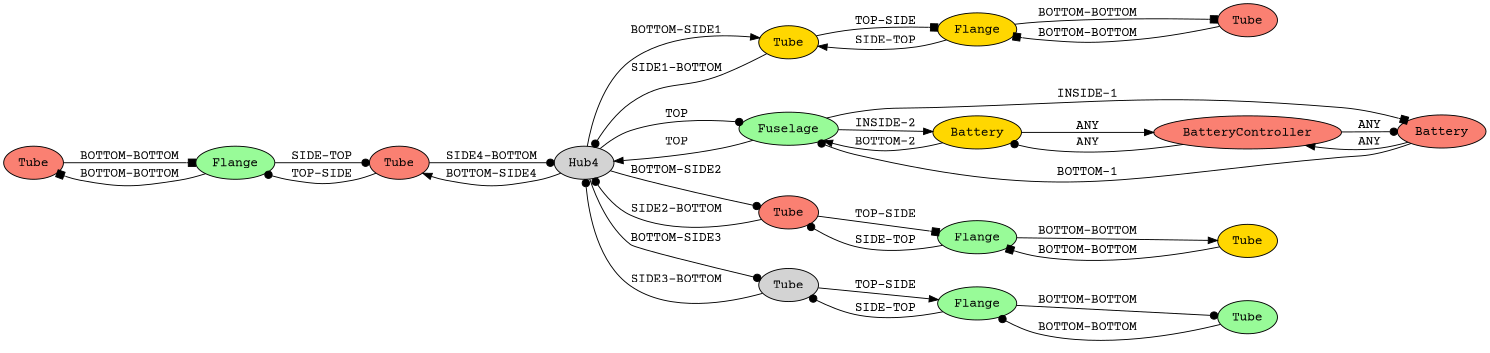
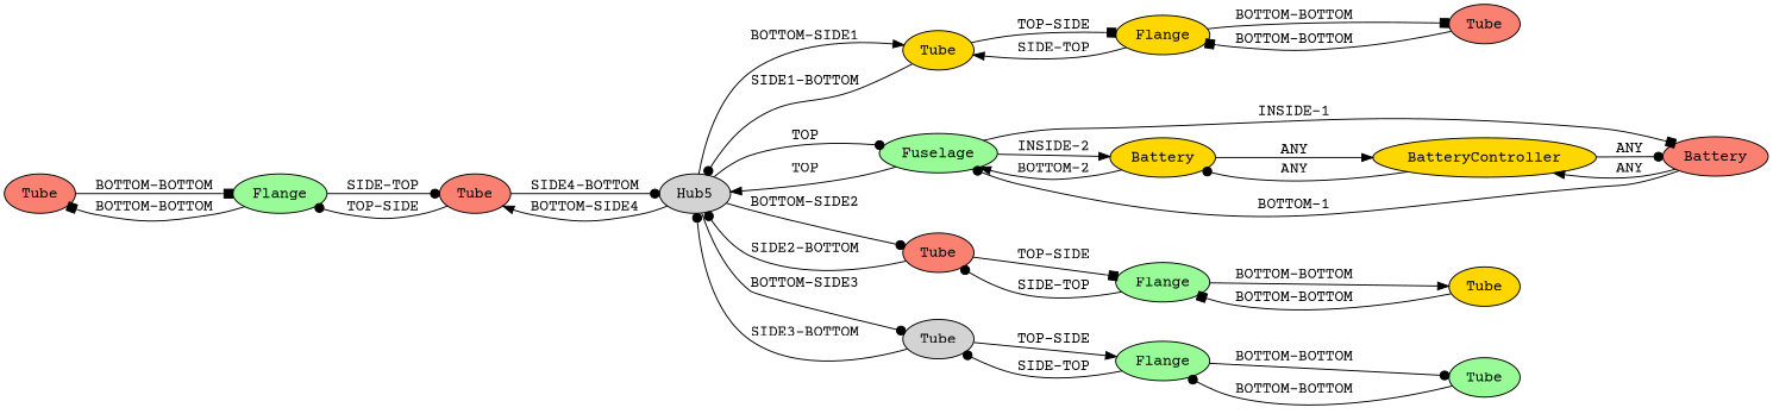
  digraph {
    fontname="Courier Prime"
    rankdir=LR
    node [fillcolor=salmon fontname="Courier Prime" style=filled]
    edge [arrowhead=dot fontname="Courier Prime"]
    n1 [instance=Tube_instance_1 label=Tube]
    n2 [fillcolor=palegreen instance=Flange_instance_2 label=Flange]
    n3 [instance=Tube_instance_7 label=Tube]
    n4 [fillcolor=gold instance=Tube_instance_2 label=Tube]
-   n5 [fillcolor=lightgrey instance=Hub4_instance_1 label=Hub4]
+   n5 [fillcolor=lightgrey instance=Hub4_instance_1 label=Hub5]
    n6 [fillcolor=gold instance=Flange_instance_4 label=Flange]
    n7 [fillcolor=palegreen instance=Fuselage_instance_1 label=Fuselage]
    n8 [instance=Tube_instance_6 label=Tube]
    n9 [fillcolor=lightgrey instance=Tube_instance_8 label=Tube]
    n10 [instance=Tube_instance_4 label=Tube]
    n11 [fillcolor=palegreen instance=Tube_instance_3 label=Tube]
    n12 [fillcolor=palegreen instance=Flange_instance_3 label=Flange]
    n13 [instance=Battery_instance_1 label=Battery]
-   n14 [instance=BatteryController_instance_1 label=BatteryController]
+   n14 [fillcolor=gold instance=BatteryController_instance_1 label=BatteryController]
    n15 [fillcolor=gold instance=Battery_instance_2 label=Battery]
    n16 [fillcolor=palegreen instance=Flange_instance_1 label=Flange]
    n17 [fillcolor=gold instance=Tube_instance_5 label=Tube]
    n1 -> n2 [arrowhead=box label="BOTTOM-BOTTOM"]
    n2 -> n1 [arrowhead=box label="BOTTOM-BOTTOM"]
    n2 -> n3 [label="SIDE-TOP"]
    n3 -> n2 [label="TOP-SIDE"]
    n3 -> n5 [label="SIDE4-BOTTOM"]
    n4 -> n5 [label="SIDE1-BOTTOM"]
    n4 -> n6 [arrowhead=box label="TOP-SIDE"]
    n5 -> n3 [arrowhead=normal label="BOTTOM-SIDE4"]
    n5 -> n4 [arrowhead=normal label="BOTTOM-SIDE1"]
    n5 -> n7 [label=TOP]
    n5 -> n8 [label="BOTTOM-SIDE2"]
    n5 -> n9 [label="BOTTOM-SIDE3"]
    n6 -> n4 [arrowhead=normal label="SIDE-TOP"]
    n6 -> n10 [arrowhead=box label="BOTTOM-BOTTOM"]
    n7 -> n5 [arrowhead=normal label=TOP]
    n7 -> n13 [arrowhead=box label="INSIDE-1"]
    n7 -> n15 [arrowhead=normal label="INSIDE-2"]
    n8 -> n5 [label="SIDE2-BOTTOM"]
    n8 -> n16 [arrowhead=box label="TOP-SIDE"]
    n9 -> n5 [label="SIDE3-BOTTOM"]
    n9 -> n12 [arrowhead=normal label="TOP-SIDE"]
    n10 -> n6 [arrowhead=box label="BOTTOM-BOTTOM"]
    n11 -> n12 [label="BOTTOM-BOTTOM"]
    n12 -> n9 [label="SIDE-TOP"]
    n12 -> n11 [label="BOTTOM-BOTTOM"]
    n13 -> n7 [label="BOTTOM-1"]
    n13 -> n14 [arrowhead=normal label=ANY]
    n14 -> n13 [label=ANY]
    n14 -> n15 [label=ANY]
    n15 -> n7 [arrowhead=normal label="BOTTOM-2"]
    n15 -> n14 [arrowhead=normal label=ANY]
    n16 -> n8 [label="SIDE-TOP"]
    n16 -> n17 [arrowhead=normal label="BOTTOM-BOTTOM"]
    n17 -> n16 [arrowhead=box label="BOTTOM-BOTTOM"]
  }
